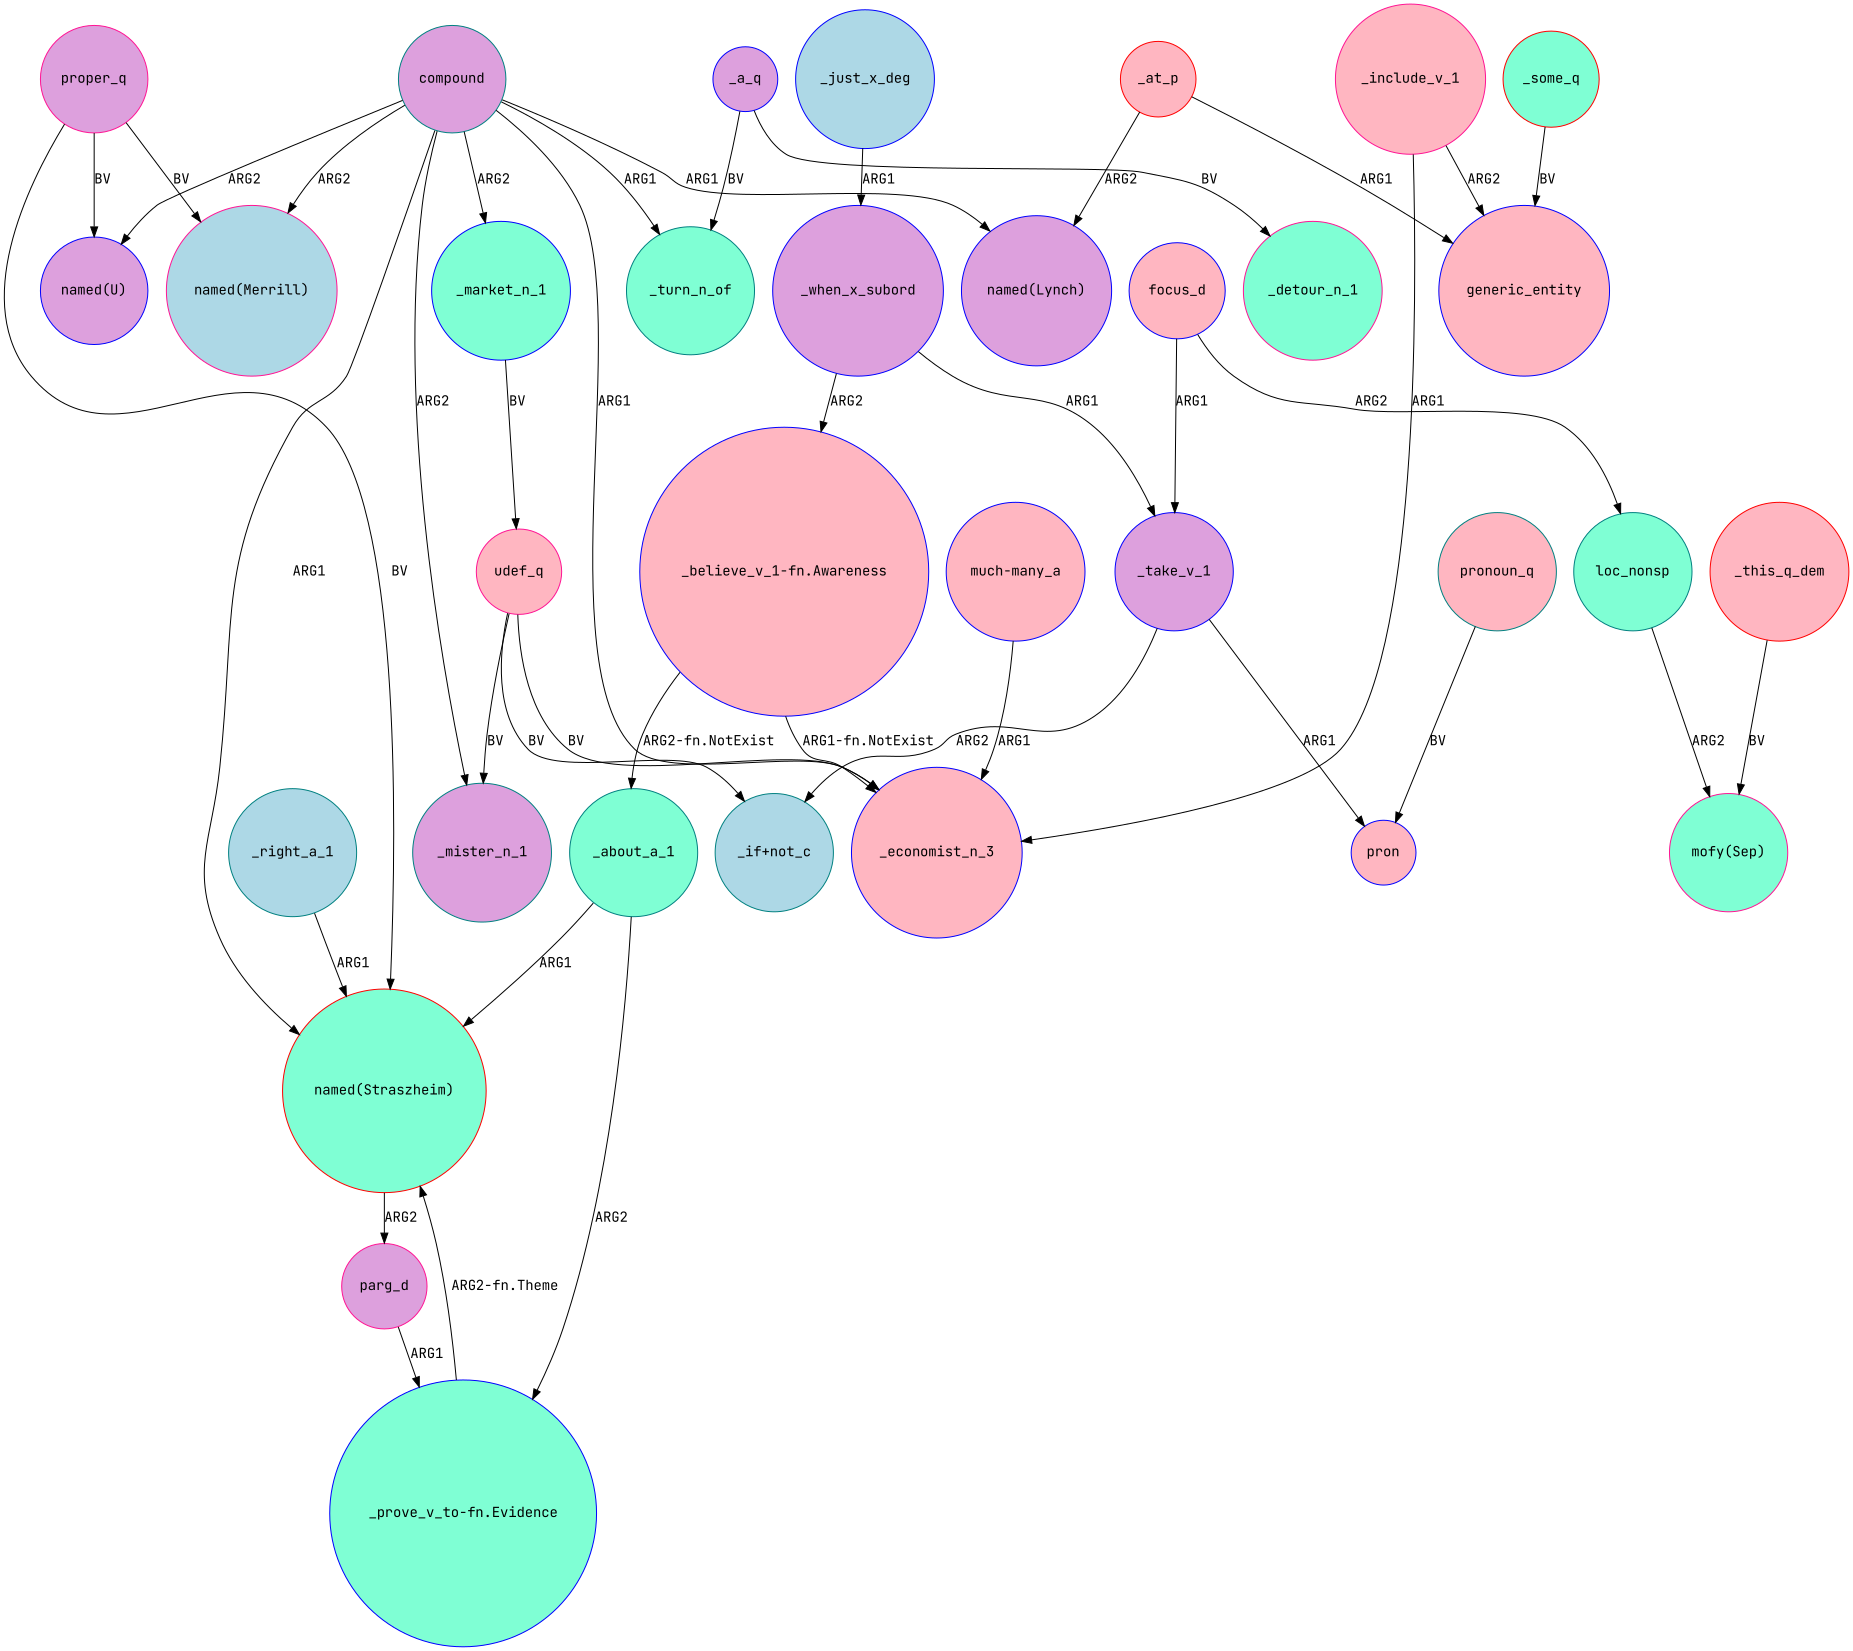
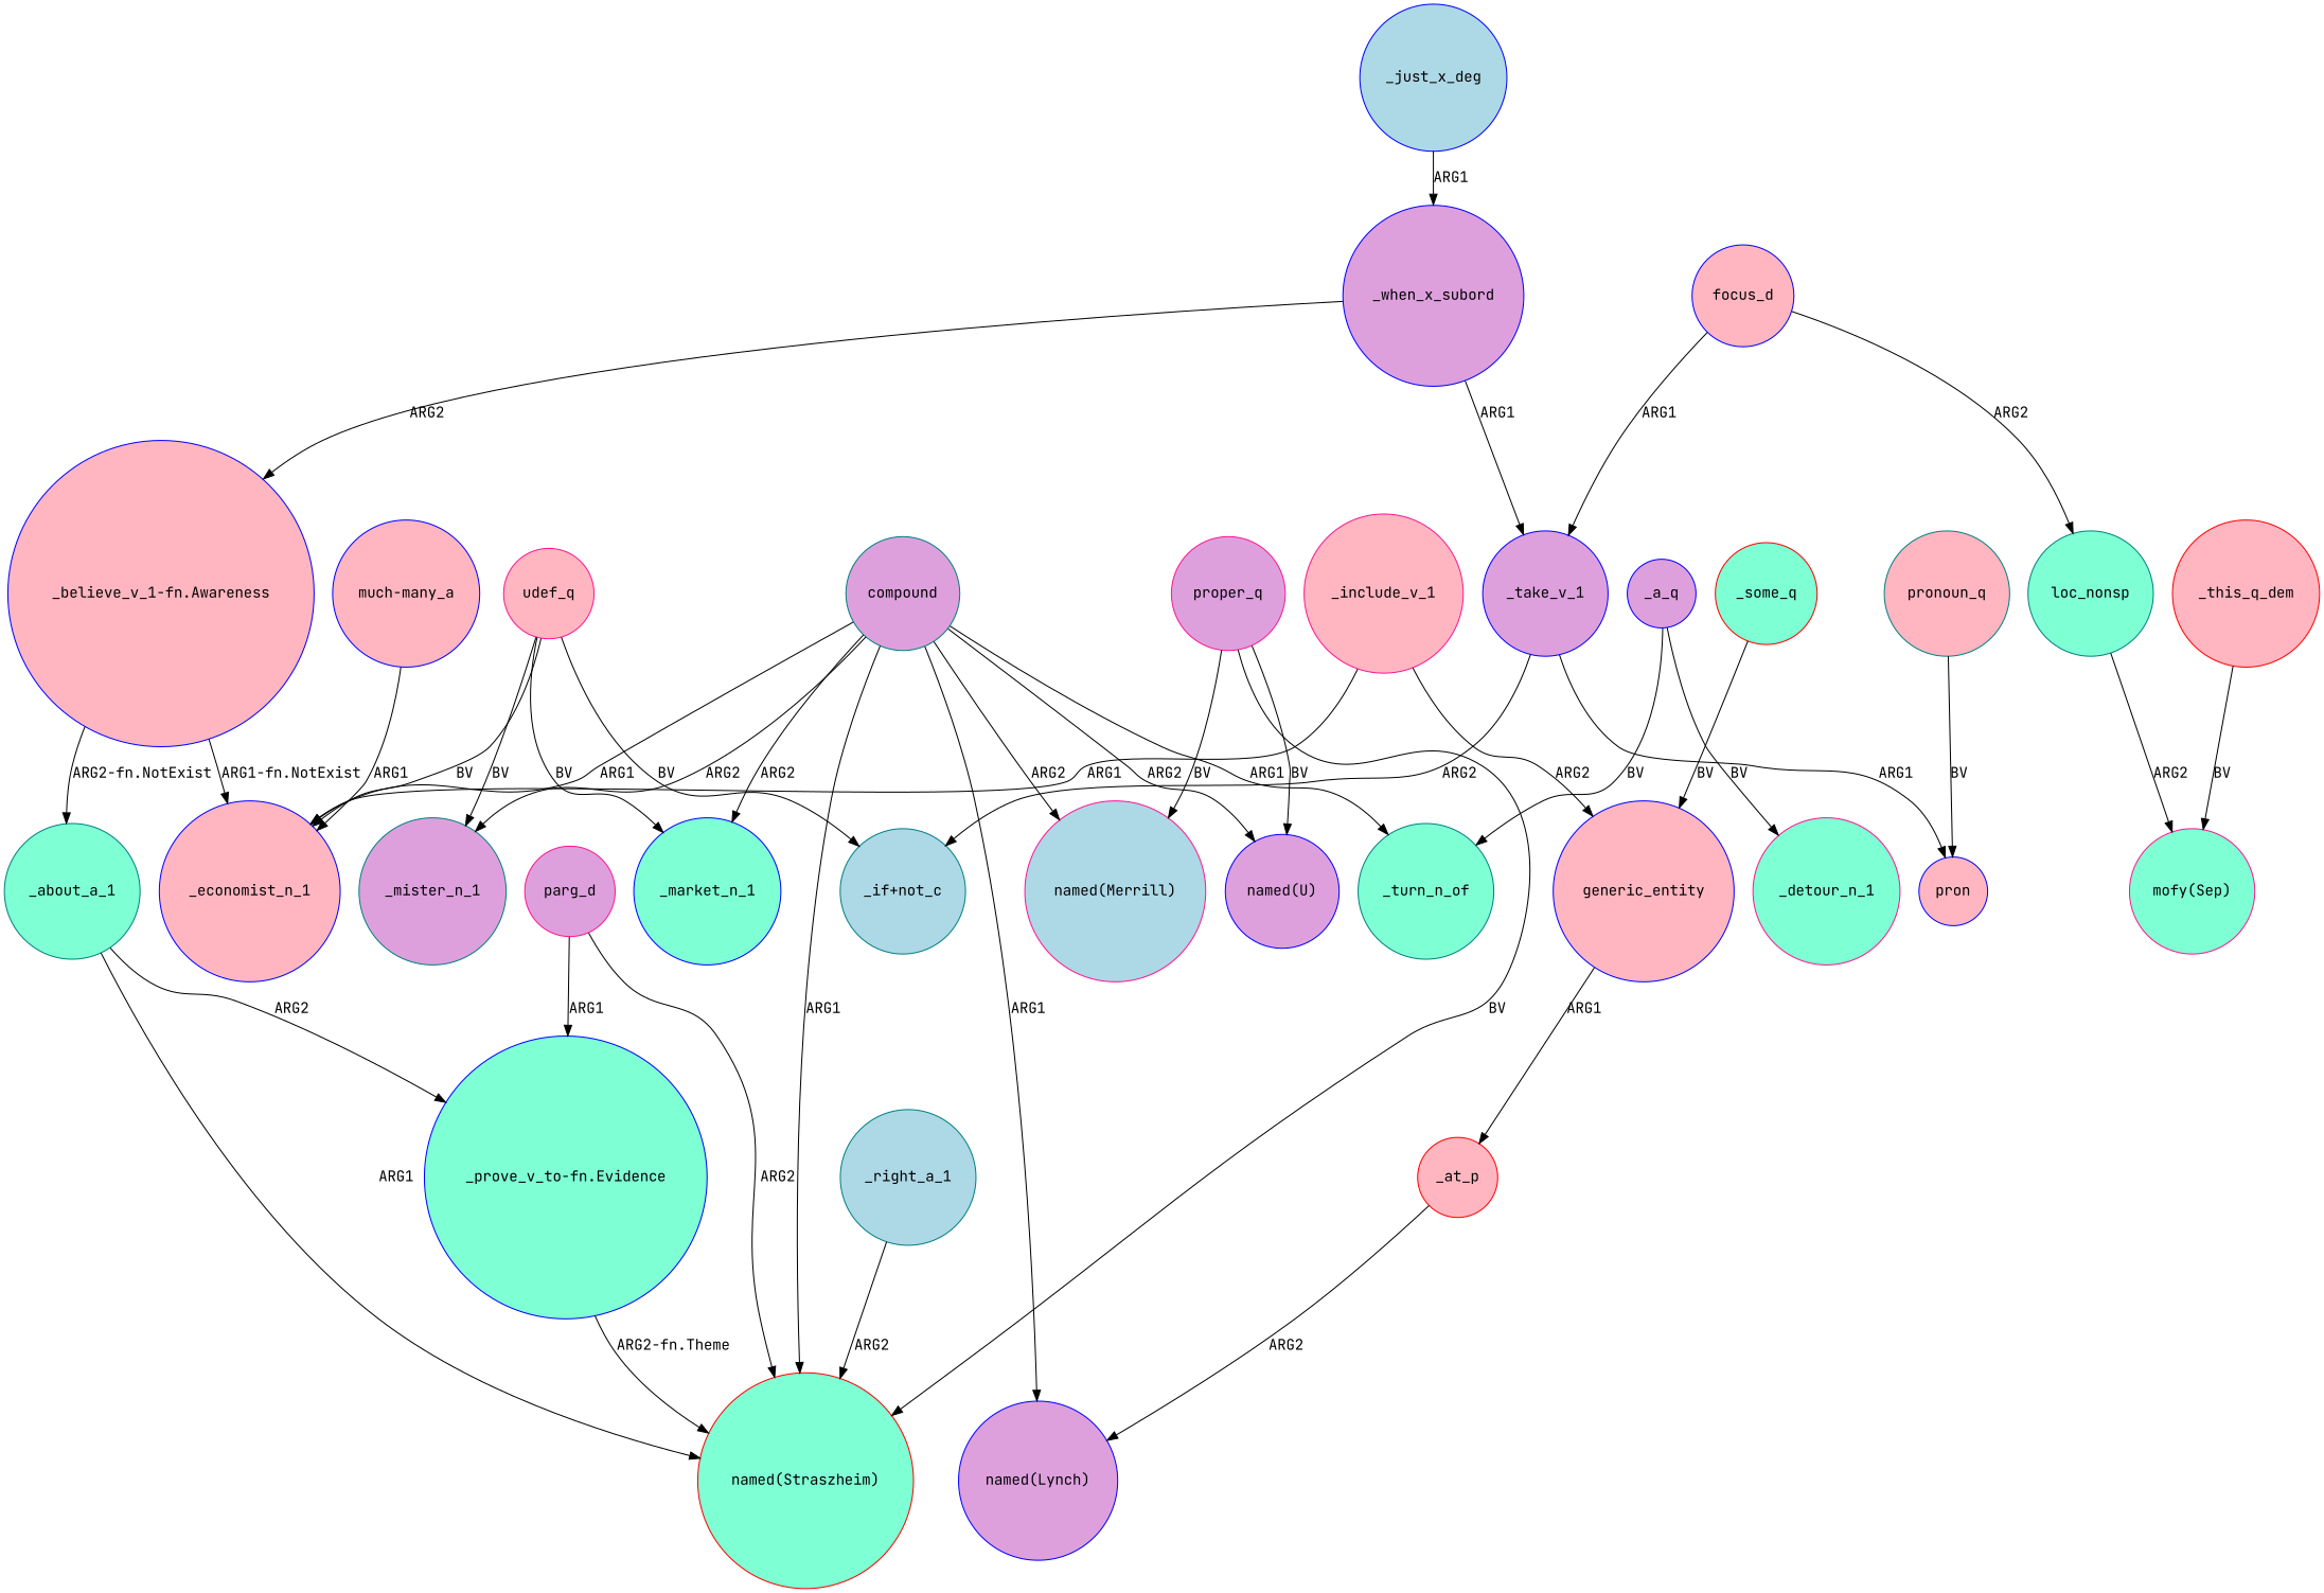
  digraph {
    fontname="JetBrains Mono"
    node [color=blue fillcolor=lightpink fontname="JetBrains Mono" shape=circle style=filled]
    edge [fontname="JetBrains Mono"]
    compound [color=teal fillcolor=plum]
    _market_n_1 [fillcolor=aquamarine]
-   _economist_n_1 [label=_economist_n_3]
+   _economist_n_1
    "named(Lynch)" [fillcolor=plum]
    "named(Straszheim)" [color=red fillcolor=aquamarine]
    "named(U)" [fillcolor=plum]
    _mister_n_1 [color=teal fillcolor=plum]
    "named(Merrill)" [color=deeppink fillcolor=lightblue]
    _turn_n_of [color=teal fillcolor=aquamarine]
    "_believe_v_1-fn.Awareness"
    _about_a_1 [color=teal fillcolor=aquamarine]
    "_prove_v_to-fn.Evidence" [fillcolor=aquamarine]
    _just_x_deg [fillcolor=lightblue]
    _when_x_subord [fillcolor=plum]
    _take_v_1 [fillcolor=plum]
    pron
    "_if+not_c" [color=teal fillcolor=lightblue]
    focus_d
    loc_nonsp [color=teal fillcolor=aquamarine]
    "mofy(Sep)" [color=deeppink fillcolor=aquamarine]
    proper_q [color=deeppink fillcolor=plum]
    _include_v_1 [color=deeppink]
    generic_entity
    udef_q [color=deeppink]
    parg_d [color=deeppink fillcolor=plum]
    _right_a_1 [color=teal fillcolor=lightblue]
    "much-many_a"
    _at_p [color=red]
    pronoun_q [color=teal]
    _a_q [fillcolor=plum]
    _detour_n_1 [color=deeppink fillcolor=aquamarine]
    _this_q_dem [color=red]
    _some_q [color=red fillcolor=aquamarine]
    compound -> _market_n_1 [label=ARG2]
    compound -> _economist_n_1 [label=ARG1]
    compound -> "named(Lynch)" [label=ARG1]
    compound -> "named(Straszheim)" [label=ARG1]
    compound -> "named(U)" [label=ARG2]
    compound -> _mister_n_1 [label=ARG2]
    compound -> "named(Merrill)" [label=ARG2]
    compound -> _turn_n_of [label=ARG1]
    "_believe_v_1-fn.Awareness" -> _economist_n_1 [label="ARG1-fn.NotExist"]
    "_believe_v_1-fn.Awareness" -> _about_a_1 [label="ARG2-fn.NotExist"]
    _about_a_1 -> "named(Straszheim)" [label=ARG1]
    _about_a_1 -> "_prove_v_to-fn.Evidence" [label=ARG2]
    "_prove_v_to-fn.Evidence" -> "named(Straszheim)" [label="ARG2-fn.Theme"]
    _just_x_deg -> _when_x_subord [label=ARG1]
    _when_x_subord -> "_believe_v_1-fn.Awareness" [label=ARG2]
    _when_x_subord -> _take_v_1 [label=ARG1]
    _take_v_1 -> pron [label=ARG1]
    _take_v_1 -> "_if+not_c" [label=ARG2]
    focus_d -> _take_v_1 [label=ARG1]
    focus_d -> loc_nonsp [label=ARG2]
    loc_nonsp -> "mofy(Sep)" [label=ARG2]
    proper_q -> "named(Straszheim)" [label=BV]
    proper_q -> "named(U)" [label=BV]
    proper_q -> "named(Merrill)" [label=BV]
    _include_v_1 -> _economist_n_1 [label=ARG1]
    _include_v_1 -> generic_entity [label=ARG2]
-   _market_n_1 -> udef_q [label=BV]
+   udef_q -> _market_n_1 [label=BV]
    udef_q -> _economist_n_1 [label=BV]
    udef_q -> _mister_n_1 [label=BV]
    udef_q -> "_if+not_c" [label=BV]
-   "named(Straszheim)" -> parg_d [label=ARG2]
+   parg_d -> "named(Straszheim)" [label=ARG2]
    parg_d -> "_prove_v_to-fn.Evidence" [label=ARG1]
-   _right_a_1 -> "named(Straszheim)" [label=ARG1]
+   _right_a_1 -> "named(Straszheim)" [label=ARG2]
    "much-many_a" -> _economist_n_1 [label=ARG1]
    _at_p -> "named(Lynch)" [label=ARG2]
-   _at_p -> generic_entity [label=ARG1]
+   generic_entity -> _at_p [label=ARG1]
    pronoun_q -> pron [label=BV]
    _a_q -> _turn_n_of [label=BV]
    _a_q -> _detour_n_1 [label=BV]
    _this_q_dem -> "mofy(Sep)" [label=BV]
    _some_q -> generic_entity [label=BV]
  }
